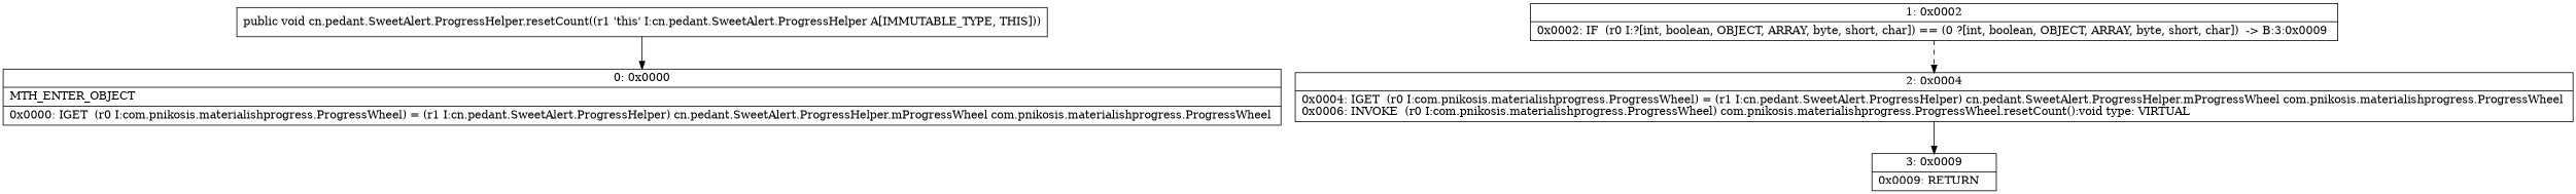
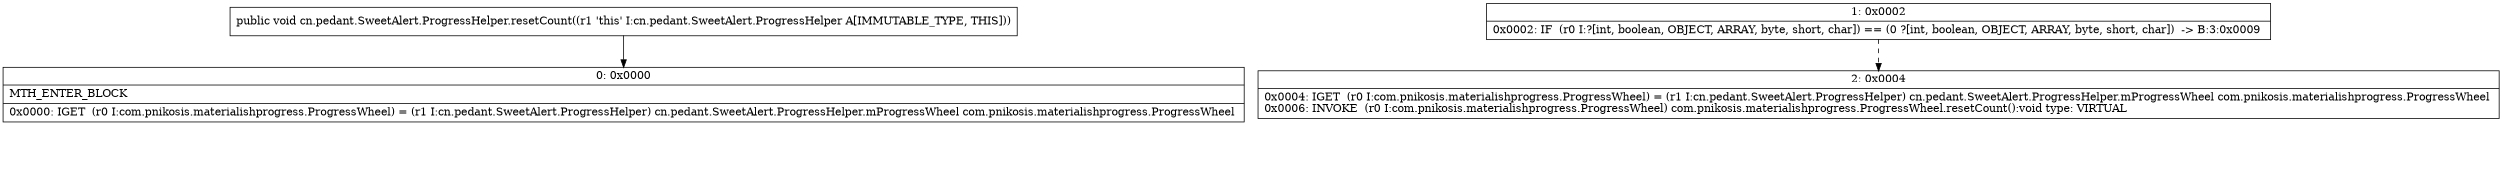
  digraph {
    node [shape=record]
-   n1 [label="{0\:\ 0x0000|MTH_ENTER_OBJECT\l|0x0000: IGET  (r0 I:com.pnikosis.materialishprogress.ProgressWheel) = (r1 I:cn.pedant.SweetAlert.ProgressHelper) cn.pedant.SweetAlert.ProgressHelper.mProgressWheel com.pnikosis.materialishprogress.ProgressWheel \l}"]
+   n1 [label="{0\:\ 0x0000|MTH_ENTER_BLOCK\l|0x0000: IGET  (r0 I:com.pnikosis.materialishprogress.ProgressWheel) = (r1 I:cn.pedant.SweetAlert.ProgressHelper) cn.pedant.SweetAlert.ProgressHelper.mProgressWheel com.pnikosis.materialishprogress.ProgressWheel \l}"]
    n2 [label="{1\:\ 0x0002|0x0002: IF  (r0 I:?[int, boolean, OBJECT, ARRAY, byte, short, char]) == (0 ?[int, boolean, OBJECT, ARRAY, byte, short, char])  \-\> B:3:0x0009 \l}"]
    n3 [label="{2\:\ 0x0004|0x0004: IGET  (r0 I:com.pnikosis.materialishprogress.ProgressWheel) = (r1 I:cn.pedant.SweetAlert.ProgressHelper) cn.pedant.SweetAlert.ProgressHelper.mProgressWheel com.pnikosis.materialishprogress.ProgressWheel \l0x0006: INVOKE  (r0 I:com.pnikosis.materialishprogress.ProgressWheel) com.pnikosis.materialishprogress.ProgressWheel.resetCount():void type: VIRTUAL \l}"]
-   n4 [label="{3\:\ 0x0009|0x0009: RETURN   \l}"]
    n5 [label="{public void cn.pedant.SweetAlert.ProgressHelper.resetCount((r1 'this' I:cn.pedant.SweetAlert.ProgressHelper A[IMMUTABLE_TYPE, THIS])) }"]
    n2 -> n3 [style=dashed]
-   n3 -> n4
    n5 -> n1
  }
